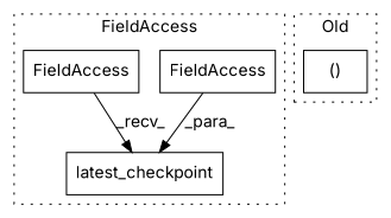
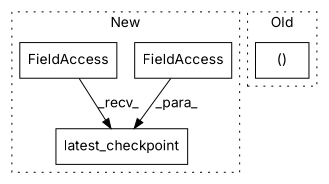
  digraph {
    fontname=Inter
    node [a=22 shape=box fontname=Inter]
    edge [fontname=Inter]
    n1 [a=32 l="18,1" label=latest_checkpoint s="21351,21383"]
    n2 [l=14 label=FieldAccess s=21369]
    n3 [l=16 label=FieldAccess s=21334]
    n4 [a=106 l=46 label="()" s=1857]
    subgraph cluster_1 {
-     label=FieldAccess
+     label=New
      style=dotted
      n1
      n2
      n3
    }
    subgraph cluster_2 {
      label=Old
      style=dotted
      n4
    }
    n2 -> n1 [label=_para_]
    n3 -> n1 [label=_recv_]
  }
